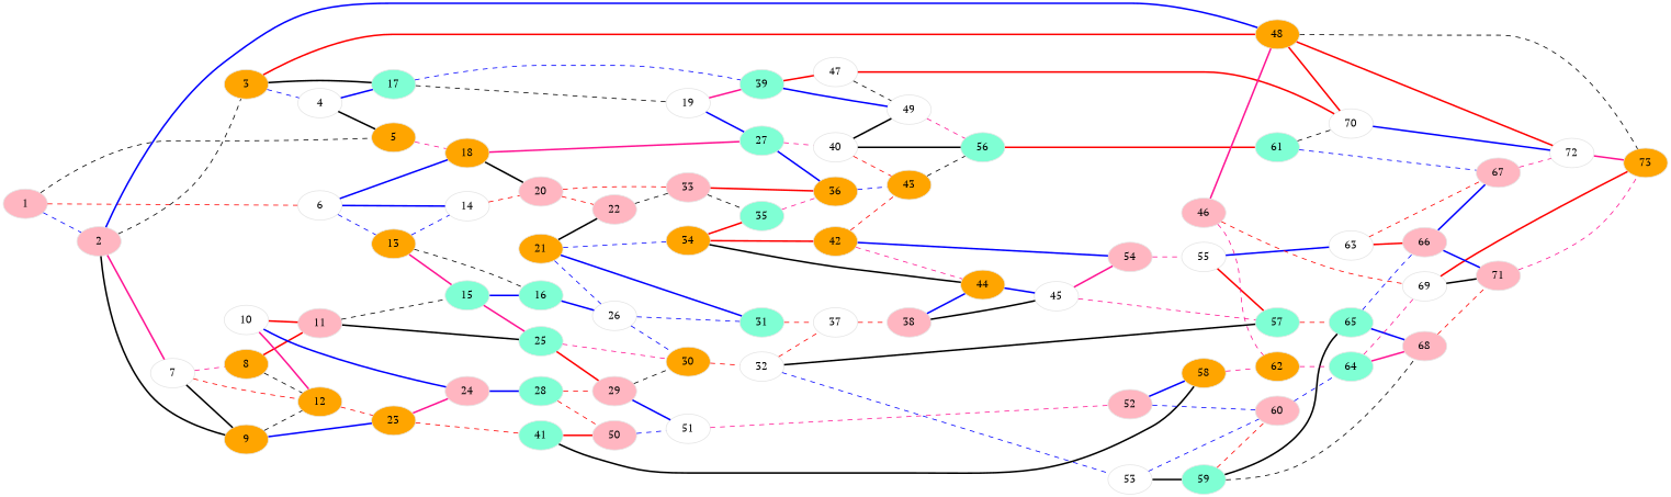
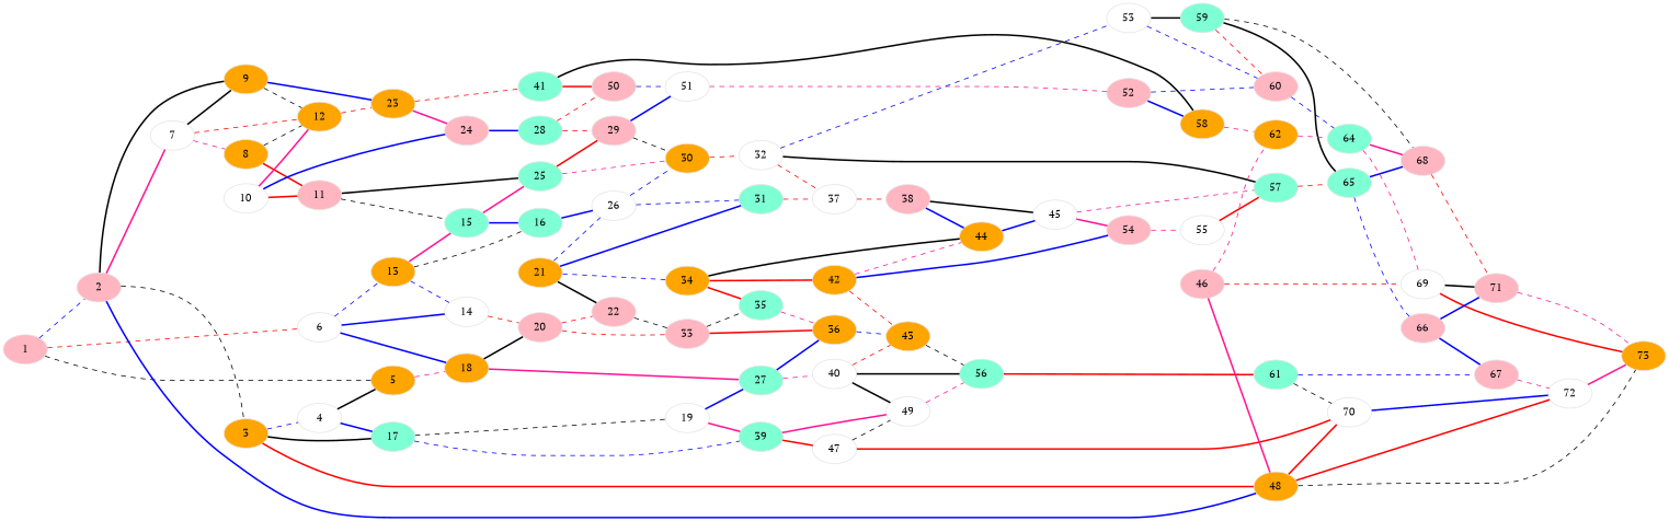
  graph {
    fontname="PT Serif"
    rankdir=LR
    node [color=gray90 fillcolor=white fontname="PT Serif" style=filled]
    edge [color=blue fontname="PT Serif" style=dashed weight=1.0]
    1 [fillcolor=lightpink]
    2 [fillcolor=lightpink]
    5 [fillcolor=orange]
    6
    3 [fillcolor=orange]
    7
    9 [fillcolor=orange]
    48 [fillcolor=orange]
    18 [fillcolor=orange]
    13 [fillcolor=orange]
    14
    4
    17 [fillcolor=aquamarine]
    8 [fillcolor=orange]
    12 [fillcolor=orange]
    23 [fillcolor=orange]
    70
    72
    73 [fillcolor=orange]
    19
    39 [fillcolor=aquamarine]
    20 [fillcolor=lightpink]
    27 [fillcolor=aquamarine]
    15 [fillcolor=aquamarine]
    16 [fillcolor=aquamarine]
    11 [fillcolor=lightpink]
    25 [fillcolor=aquamarine]
    24 [fillcolor=lightpink]
    41 [fillcolor=aquamarine]
    10
    28 [fillcolor=aquamarine]
    29 [fillcolor=lightpink]
    30 [fillcolor=orange]
    26
    22 [fillcolor=lightpink]
    33 [fillcolor=lightpink]
    31 [fillcolor=aquamarine]
    47
    49
    36 [fillcolor=orange]
    40
    35 [fillcolor=aquamarine]
    21 [fillcolor=orange]
    34 [fillcolor=orange]
    37
    42 [fillcolor=orange]
    44 [fillcolor=orange]
    50 [fillcolor=lightpink]
    58 [fillcolor=orange]
    51
    32
    43 [fillcolor=orange]
    56 [fillcolor=aquamarine]
    52 [fillcolor=lightpink]
    53
    57 [fillcolor=aquamarine]
    38 [fillcolor=lightpink]
    60 [fillcolor=lightpink]
    59 [fillcolor=aquamarine]
    65 [fillcolor=aquamarine]
    54 [fillcolor=lightpink]
    45
    61 [fillcolor=aquamarine]
    62 [fillcolor=orange]
    55
    46 [fillcolor=lightpink]
    69
    64 [fillcolor=aquamarine]
    71 [fillcolor=lightpink]
    68 [fillcolor=lightpink]
-   63
    67 [fillcolor=lightpink]
    66 [fillcolor=lightpink]
    1 -- 2
    1 -- 5 [color=black]
    1 -- 6 [color=red]
    2 -- 3 [color=black]
    2 -- 7 [color=deeppink style=bold]
    2 -- 9 [color=black style=bold]
    2 -- 48 [style=bold]
    5 -- 18 [color=deeppink]
    6 -- 18 [style=bold]
    6 -- 13
    6 -- 14 [style=bold]
    3 -- 48 [color=red style=bold]
    3 -- 4
    3 -- 17 [color=black style=bold]
    7 -- 9 [color=black style=bold]
    7 -- 8 [color=deeppink]
    7 -- 12 [color=red]
    9 -- 12 [color=black]
    9 -- 23 [style=bold]
    48 -- 70 [color=red style=bold]
    48 -- 72 [color=red style=bold]
    48 -- 73 [color=black]
    18 -- 20 [color=black style=bold]
    18 -- 27 [color=deeppink style=bold]
    13 -- 14
    13 -- 15 [color=deeppink style=bold]
    13 -- 16 [color=black]
    14 -- 20 [color=red]
    4 -- 5 [color=black style=bold]
    4 -- 17 [style=bold]
    17 -- 19 [color=black]
    17 -- 39
    8 -- 12 [color=black weight=2.0]
    8 -- 11 [color=red style=bold]
    12 -- 23 [color=red]
    23 -- 24 [color=deeppink style=bold]
    23 -- 41 [color=red]
    70 -- 72 [style=bold]
    72 -- 73 [color=deeppink style=bold]
    19 -- 39 [color=deeppink style=bold]
    19 -- 27 [style=bold]
    39 -- 47 [color=red style=bold]
-   39 -- 49 [style=bold]
+   39 -- 49 [color=deeppink style=bold]
    20 -- 22 [color=red]
    20 -- 33 [color=red]
    27 -- 36 [style=bold]
    27 -- 40 [color=deeppink]
    15 -- 16 [style=bold]
    15 -- 25 [color=deeppink style=bold]
    16 -- 26 [style=bold]
    11 -- 15 [color=black]
    11 -- 25 [color=black style=bold]
    25 -- 29 [color=red style=bold]
    25 -- 30 [color=deeppink]
    24 -- 28 [style=bold weight=2.0]
    41 -- 50 [color=red style=bold]
    41 -- 58 [color=black style=bold]
    10 -- 12 [color=deeppink style=bold]
    10 -- 11 [color=red style=bold]
    10 -- 24 [style=bold]
    28 -- 29 [color=red]
    28 -- 50 [color=red]
    29 -- 30 [color=black]
    29 -- 51 [style=bold]
    30 -- 32 [color=red]
    26 -- 30
    26 -- 31
    22 -- 33 [color=black]
    33 -- 36 [color=red style=bold]
    33 -- 35 [color=black]
    31 -- 37 [color=red weight=2.0]
    47 -- 70 [color=red style=bold]
    47 -- 49 [color=black]
    49 -- 56 [color=deeppink]
    36 -- 43
    40 -- 49 [color=black style=bold]
    40 -- 43 [color=red]
    40 -- 56 [color=black style=bold]
    35 -- 36 [color=deeppink]
    21 -- 26
    21 -- 22 [color=black style=bold]
    21 -- 31 [style=bold]
    21 -- 34
    34 -- 35 [color=red style=bold]
    34 -- 42 [color=red style=bold]
    34 -- 44 [color=black style=bold]
    37 -- 38 [color=red]
    42 -- 44 [color=deeppink]
    42 -- 43 [color=red]
    42 -- 54 [style=bold]
    44 -- 45 [style=bold]
    50 -- 51 [weight=2.0]
    58 -- 62 [color=deeppink weight=2.0]
    51 -- 52 [color=deeppink]
    32 -- 37 [color=red]
    32 -- 53
    32 -- 57 [color=black style=bold]
    43 -- 56 [color=black]
    56 -- 61 [color=red style=bold]
    52 -- 58 [style=bold]
    52 -- 60
    53 -- 60
    53 -- 59 [color=black style=bold]
    57 -- 65 [color=red]
    38 -- 44 [style=bold]
    38 -- 45 [color=black style=bold]
    60 -- 64
    59 -- 60 [color=red]
    59 -- 65 [color=black style=bold]
    59 -- 68 [color=black]
    65 -- 68 [style=bold]
    65 -- 66
    54 -- 55 [color=deeppink]
    45 -- 57 [color=deeppink]
    45 -- 54 [color=deeppink style=bold]
    61 -- 70 [color=black]
    61 -- 67
    62 -- 64 [color=deeppink]
    55 -- 57 [color=red style=bold]
-   55 -- 63 [style=bold weight=2.0]
    46 -- 48 [color=deeppink style=bold]
    46 -- 62 [color=deeppink]
    46 -- 69 [color=red]
    69 -- 73 [color=red style=bold]
    69 -- 71 [color=black style=bold]
    64 -- 69 [color=deeppink]
    64 -- 68 [color=deeppink style=bold]
    71 -- 73 [color=deeppink]
    68 -- 71 [color=red]
-   63 -- 67 [color=red]
-   63 -- 66 [color=red style=bold]
    67 -- 72 [color=deeppink]
    66 -- 71 [style=bold]
    66 -- 67 [style=bold]
  }
